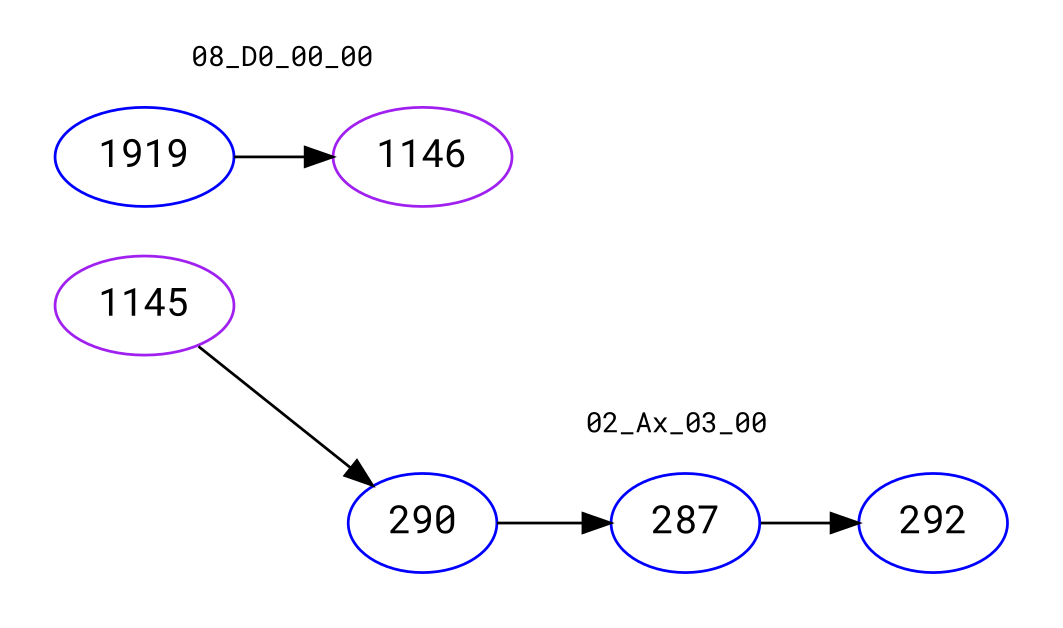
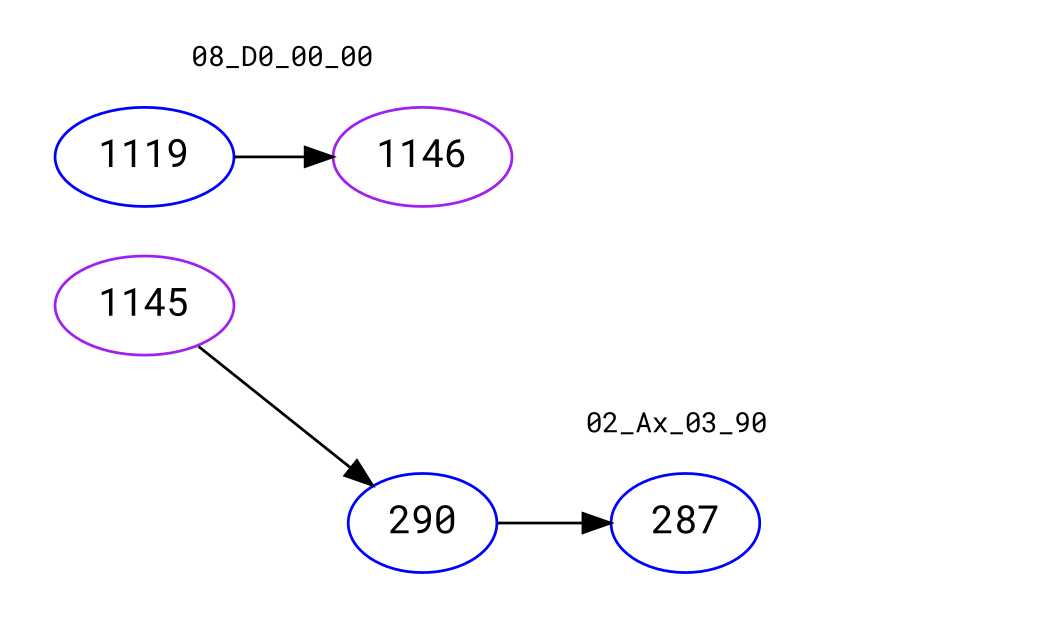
  digraph {
    fontname="Roboto Mono"
    rankdir=LR
    node [color=blue fontname="Roboto Mono"]
    edge [color=black fontname="Roboto Mono"]
    n1 [label=290]
    n2 [label=287]
-   n3 [label=292]
    n4 [color=purple label=1145]
-   n5 [label=1919]
+   n5 [label=1119]
    n6 [color=purple label=1146]
    subgraph cluster_1 {
      color=white
      fontsize=10
-     label="02_Ax_03_00"
+     label="02_Ax_03_90"
      n1
      n2
-     n3
    }
    subgraph cluster_2 {
      color=white
      fontsize=10
      label="08_D0_00_00"
      n4
      n5
      n6
    }
    n1 -> n2
-   n2 -> n3
    n4 -> n1
    n5 -> n6
  }
